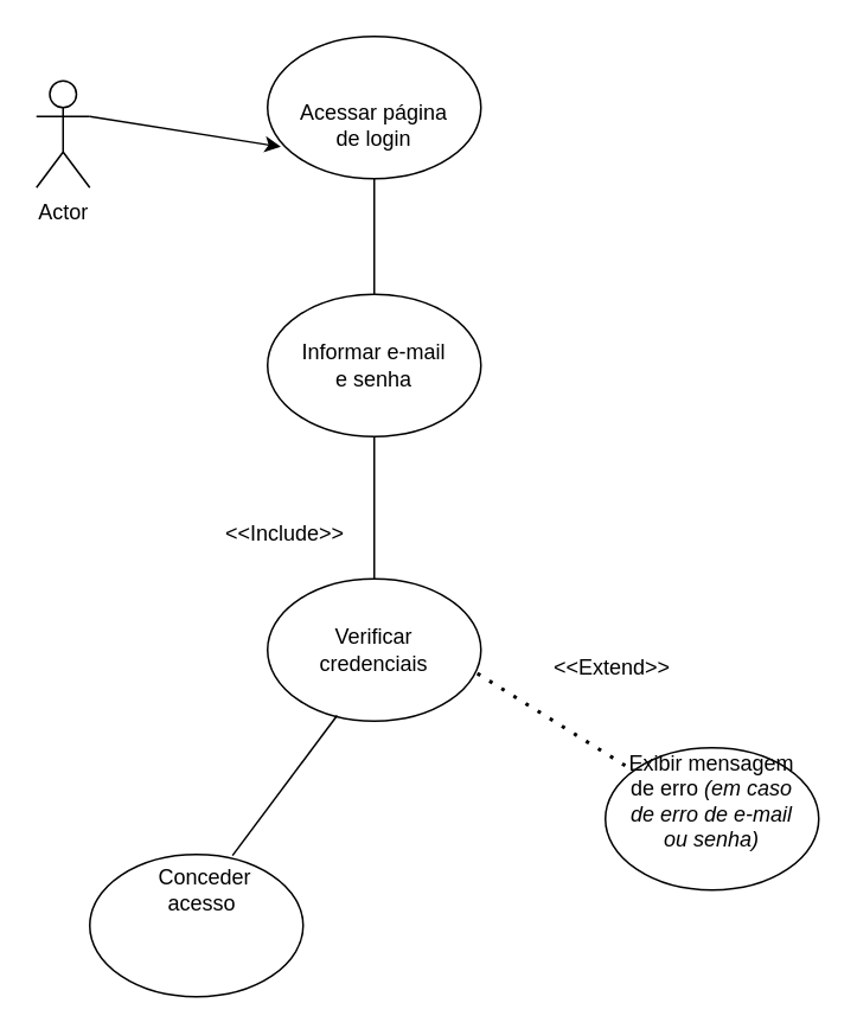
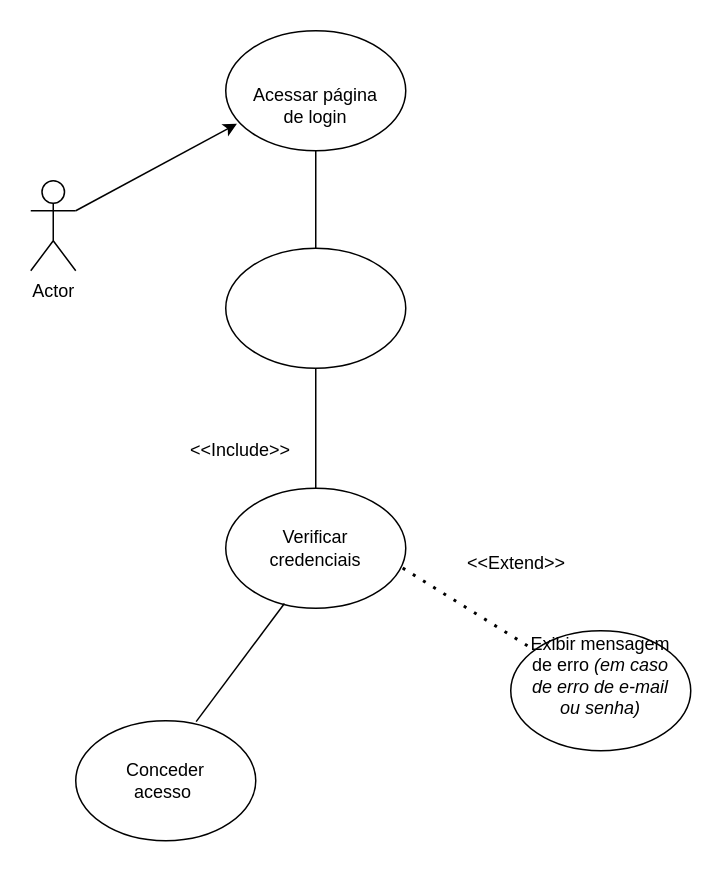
  <mxCell id="0" />
  <mxCell id="1" parent="0" />
- <mxCell id="2" value="Actor" style="shape=umlActor;verticalLabelPosition=bottom;verticalAlign=top;html=1;outlineConnect=0;" vertex="1" parent="1"><mxGeometry x="20" y="45" width="30" height="60" as="geometry" /></mxCell>
+ <mxCell id="2" value="Actor" style="shape=umlActor;verticalLabelPosition=bottom;verticalAlign=top;html=1;outlineConnect=0;" vertex="1" parent="1"><mxGeometry x="20" y="120" width="30" height="60" as="geometry" /></mxCell>
  <mxCell id="3" value="" style="ellipse;whiteSpace=wrap;html=1;" vertex="1" parent="1"><mxGeometry x="150" y="20" width="120" height="80" as="geometry" /></mxCell>
  <mxCell id="4" value="" style="ellipse;whiteSpace=wrap;html=1;" vertex="1" parent="1"><mxGeometry x="150" y="165" width="120" height="80" as="geometry" /></mxCell>
  <mxCell id="5" value="" style="ellipse;whiteSpace=wrap;html=1;" vertex="1" parent="1"><mxGeometry x="150" y="325" width="120" height="80" as="geometry" /></mxCell>
  <mxCell id="6" value="" style="endArrow=classic;html=1;rounded=0;exitX=1;exitY=0.333;exitDx=0;exitDy=0;exitPerimeter=0;entryX=0.062;entryY=0.776;entryDx=0;entryDy=0;entryPerimeter=0;" edge="1" parent="1" source="2" target="3"><mxGeometry width="50" height="50" relative="1" as="geometry"><mxPoint x="80" y="120" as="sourcePoint" /><mxPoint x="130" y="70" as="targetPoint" /></mxGeometry></mxCell>
  <mxCell id="7" value="Acessar página de login" style="text;strokeColor=none;align=center;fillColor=none;html=1;verticalAlign=middle;whiteSpace=wrap;rounded=0;" vertex="1" parent="1"><mxGeometry x="160" y="55" width="100" height="30" as="geometry" /></mxCell>
- <mxCell id="8" value="Informar e-mail e senha" style="text;strokeColor=none;align=center;fillColor=none;html=1;verticalAlign=middle;whiteSpace=wrap;rounded=0;" vertex="1" parent="1"><mxGeometry x="165" y="190" width="90" height="30" as="geometry" /></mxCell>
  <mxCell id="9" value="Verificar credenciais" style="text;strokeColor=none;align=center;fillColor=none;html=1;verticalAlign=middle;whiteSpace=wrap;rounded=0;" vertex="1" parent="1"><mxGeometry x="180" y="350" width="60" height="30" as="geometry" /></mxCell>
  <mxCell id="10" value="" style="ellipse;whiteSpace=wrap;html=1;" vertex="1" parent="1"><mxGeometry x="340" y="420" width="120" height="80" as="geometry" /></mxCell>
  <mxCell id="11" value="Exibir mensagem de erro &lt;em data-end=&quot;699&quot; data-start=&quot;661&quot;&gt;(em caso de erro de e-mail ou senha)&lt;/em&gt;" style="text;strokeColor=none;align=center;fillColor=none;html=1;verticalAlign=middle;whiteSpace=wrap;rounded=0;" vertex="1" parent="1"><mxGeometry x="346" y="435" width="108" height="30" as="geometry" /></mxCell>
  <mxCell id="12" value="" style="endArrow=none;dashed=1;html=1;dashPattern=1 3;strokeWidth=2;rounded=0;exitX=0.983;exitY=0.665;exitDx=0;exitDy=0;exitPerimeter=0;" edge="1" parent="1" source="5" target="10"><mxGeometry width="50" height="50" relative="1" as="geometry"><mxPoint x="290" y="310" as="sourcePoint" /><mxPoint x="340" y="260" as="targetPoint" /></mxGeometry></mxCell>
  <mxCell id="13" value="" style="endArrow=none;html=1;rounded=0;exitX=0.5;exitY=1;exitDx=0;exitDy=0;entryX=0.5;entryY=0;entryDx=0;entryDy=0;" edge="1" parent="1" source="3" target="4"><mxGeometry width="50" height="50" relative="1" as="geometry"><mxPoint x="290" y="310" as="sourcePoint" /><mxPoint x="340" y="260" as="targetPoint" /></mxGeometry></mxCell>
  <mxCell id="14" value="" style="endArrow=none;html=1;rounded=0;entryX=0.5;entryY=1;entryDx=0;entryDy=0;exitX=0.5;exitY=0;exitDx=0;exitDy=0;" edge="1" parent="1" source="5" target="4"><mxGeometry width="50" height="50" relative="1" as="geometry"><mxPoint x="290" y="310" as="sourcePoint" /><mxPoint x="340" y="260" as="targetPoint" /></mxGeometry></mxCell>
  <mxCell id="15" value="&amp;lt;&amp;lt;Extend&amp;gt;&amp;gt;" style="text;strokeColor=none;align=center;fillColor=none;html=1;verticalAlign=middle;whiteSpace=wrap;rounded=0;" vertex="1" parent="1"><mxGeometry x="314" y="360" width="60" height="30" as="geometry" /></mxCell>
  <mxCell id="16" value="&amp;lt;&amp;lt;Include&amp;gt;&amp;gt;" style="text;strokeColor=none;align=center;fillColor=none;html=1;verticalAlign=middle;whiteSpace=wrap;rounded=0;" vertex="1" parent="1"><mxGeometry x="130" y="285" width="60" height="30" as="geometry" /></mxCell>
  <mxCell id="17" value="" style="ellipse;whiteSpace=wrap;html=1;" vertex="1" parent="1"><mxGeometry x="50" y="480" width="120" height="80" as="geometry" /></mxCell>
  <mxCell id="18" value="" style="endArrow=none;html=1;rounded=0;entryX=0.326;entryY=0.96;entryDx=0;entryDy=0;entryPerimeter=0;exitX=0.669;exitY=0.007;exitDx=0;exitDy=0;exitPerimeter=0;" edge="1" parent="1" source="17" target="5"><mxGeometry width="50" height="50" relative="1" as="geometry"><mxPoint x="290" y="310" as="sourcePoint" /><mxPoint x="340" y="260" as="targetPoint" /></mxGeometry></mxCell>
- <mxCell id="19" value="Conceder acesso&amp;nbsp;" style="text;strokeColor=none;align=center;fillColor=none;html=1;verticalAlign=middle;whiteSpace=wrap;rounded=0;" vertex="1" parent="1"><mxGeometry x="75" y="485" width="80" height="30" as="geometry" /></mxCell>
+ <mxCell id="19" value="Conceder acesso&amp;nbsp;" style="text;strokeColor=none;align=center;fillColor=none;html=1;verticalAlign=middle;whiteSpace=wrap;rounded=0;" vertex="1" parent="1"><mxGeometry x="70" y="505" width="80" height="30" as="geometry" /></mxCell>
